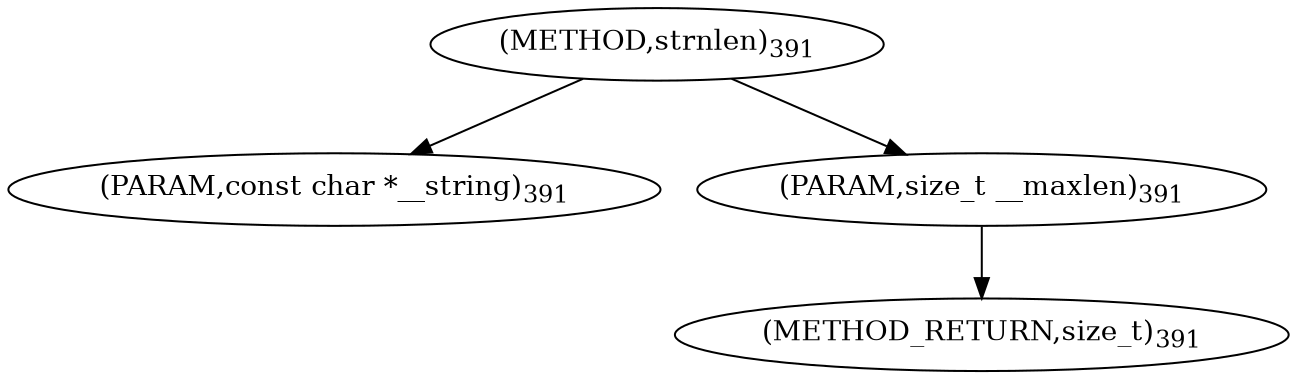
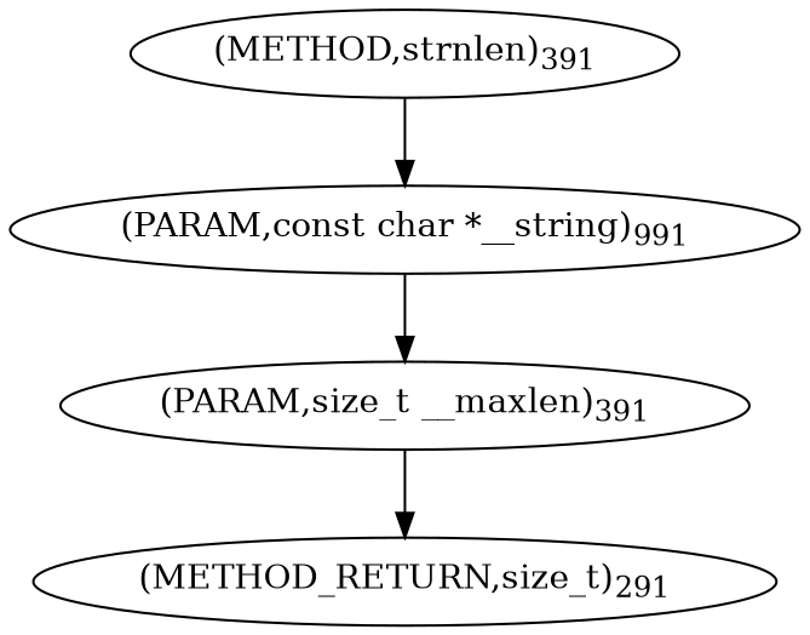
  digraph {
    n1 [label=<(METHOD,strnlen)<SUB>391</SUB>>]
-   n2 [label=<(PARAM,const char *__string)<SUB>391</SUB>>]
+   n2 [label=<(PARAM,const char *__string)<SUB>991</SUB>>]
    n3 [label=<(PARAM,size_t __maxlen)<SUB>391</SUB>>]
-   n4 [label=<(METHOD_RETURN,size_t)<SUB>391</SUB>>]
+   n4 [label=<(METHOD_RETURN,size_t)<SUB>291</SUB>>]
    n1 -> n2
-   n1 -> n3
+   n2 -> n3
    n3 -> n4
  }
